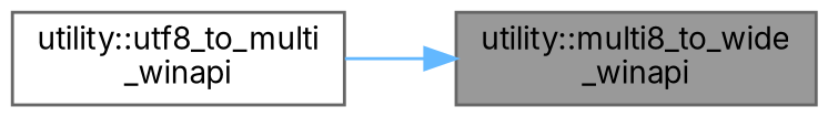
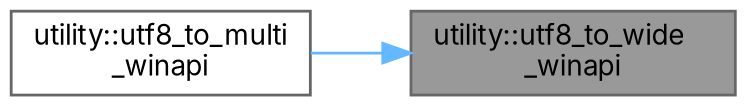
  digraph {
    rankdir=RL
    fontname=Inter
    node [fontname=Inter fontsize=10 shape=box style=filled]
-   n1 [color=gray40 fillcolor=grey60 fontcolor=black height=0.2 label="utility::multi8_to_wide\l_winapi" width=0.4]
+   n1 [color=gray40 fillcolor=grey60 fontcolor=black height=0.2 label="utility::utf8_to_wide\l_winapi" width=0.4]
    n2 [color=grey40 fillcolor=white height=0.2 label="utility::utf8_to_multi\l_winapi" width=0.4]
    n1 -> n2 [color=steelblue1 dir=back fontname=Inter fontsize=10 labelfontname=Helvetica labelfontsize=10 style=solid]
  }
